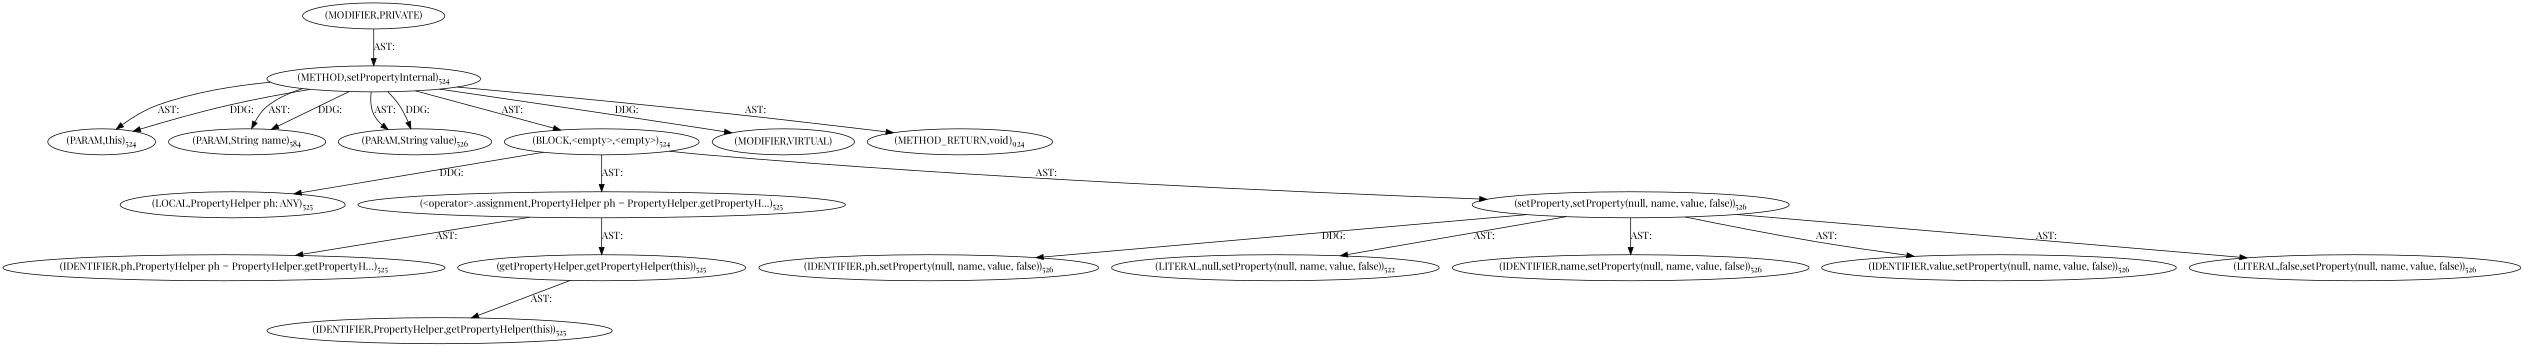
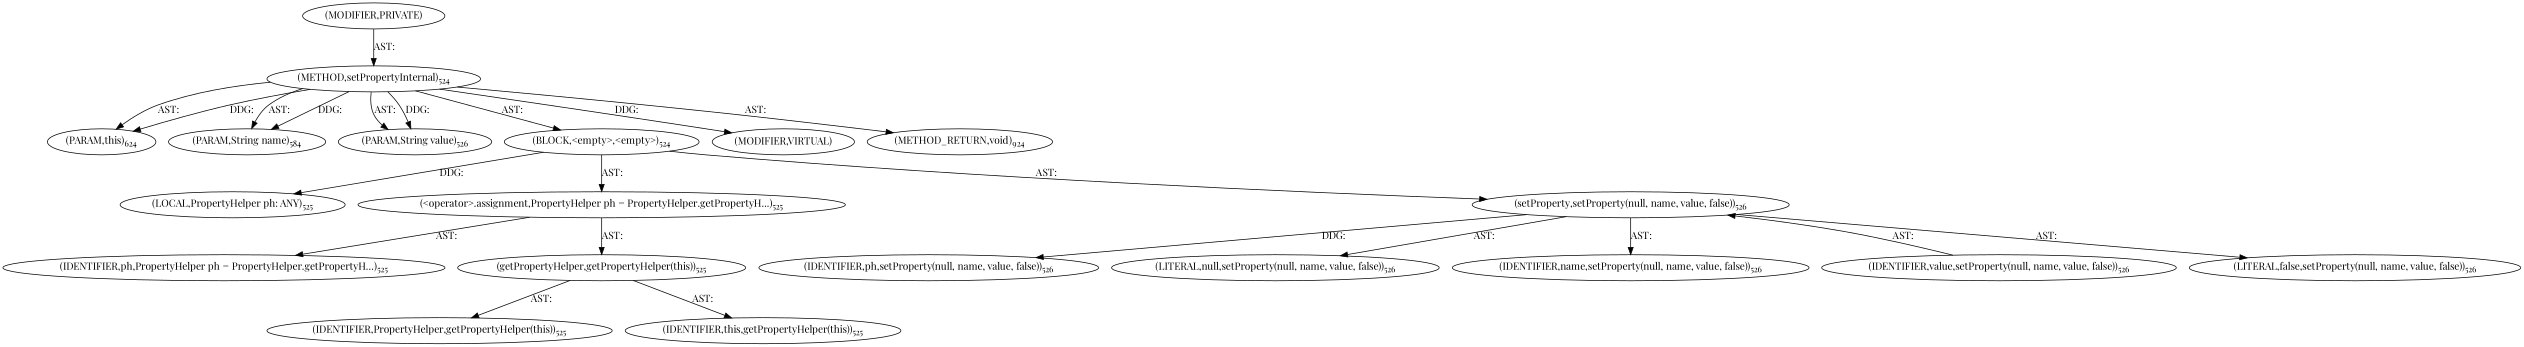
  digraph {
    fontname="Playfair Display"
    node [fontname="Playfair Display"]
    edge [fontname="Playfair Display"]
    n1 [label=<(METHOD,setPropertyInternal)<SUB>524</SUB>>]
-   n2 [label=<(PARAM,this)<SUB>524</SUB>>]
+   n2 [label=<(PARAM,this)<SUB>624</SUB>>]
    n3 [label=<(PARAM,String name)<SUB>584</SUB>>]
    n4 [label=<(PARAM,String value)<SUB>526</SUB>>]
    n5 [label=<(BLOCK,&lt;empty&gt;,&lt;empty&gt;)<SUB>524</SUB>>]
    n6 [label=<(MODIFIER,VIRTUAL)>]
    n7 [label=<(METHOD_RETURN,void)<SUB>924</SUB>>]
    n8 [label=<(LOCAL,PropertyHelper ph: ANY)<SUB>525</SUB>>]
    n9 [label=<(&lt;operator&gt;.assignment,PropertyHelper ph = PropertyHelper.getPropertyH...)<SUB>525</SUB>>]
    n10 [label=<(setProperty,setProperty(null, name, value, false))<SUB>526</SUB>>]
    n11 [label=<(MODIFIER,PRIVATE)>]
    n12 [label=<(IDENTIFIER,ph,PropertyHelper ph = PropertyHelper.getPropertyH...)<SUB>525</SUB>>]
    n13 [label=<(getPropertyHelper,getPropertyHelper(this))<SUB>525</SUB>>]
    n14 [label=<(IDENTIFIER,ph,setProperty(null, name, value, false))<SUB>526</SUB>>]
-   n15 [label=<(LITERAL,null,setProperty(null, name, value, false))<SUB>522</SUB>>]
+   n15 [label=<(LITERAL,null,setProperty(null, name, value, false))<SUB>526</SUB>>]
    n16 [label=<(IDENTIFIER,name,setProperty(null, name, value, false))<SUB>526</SUB>>]
    n17 [label=<(IDENTIFIER,value,setProperty(null, name, value, false))<SUB>526</SUB>>]
    n18 [label=<(LITERAL,false,setProperty(null, name, value, false))<SUB>526</SUB>>]
    n19 [label=<(IDENTIFIER,PropertyHelper,getPropertyHelper(this))<SUB>525</SUB>>]
+   n20 [label=<(IDENTIFIER,this,getPropertyHelper(this))<SUB>525</SUB>>]
    n1 -> n2 [label="AST: "]
    n1 -> n2 [label="DDG: "]
    n1 -> n3 [label="AST: "]
    n1 -> n3 [label="DDG: "]
    n1 -> n4 [label="AST: "]
    n1 -> n4 [label="DDG: "]
    n1 -> n5 [label="AST: "]
    n1 -> n6 [label="DDG: "]
    n1 -> n7 [label="AST: "]
    n5 -> n8 [label="DDG: "]
    n5 -> n9 [label="AST: "]
    n5 -> n10 [label="AST: "]
    n9 -> n12 [label="AST: "]
    n9 -> n13 [label="AST: "]
    n10 -> n14 [label="DDG: "]
    n10 -> n15 [label="AST: "]
    n10 -> n16 [label="AST: "]
-   n10 -> n17 [label="AST: "]
+   n17 -> n10 [label="AST: "]
    n10 -> n18 [label="AST: "]
    n11 -> n1 [label="AST: "]
    n13 -> n19 [label="AST: "]
+   n13 -> n20 [label="AST: "]
  }
